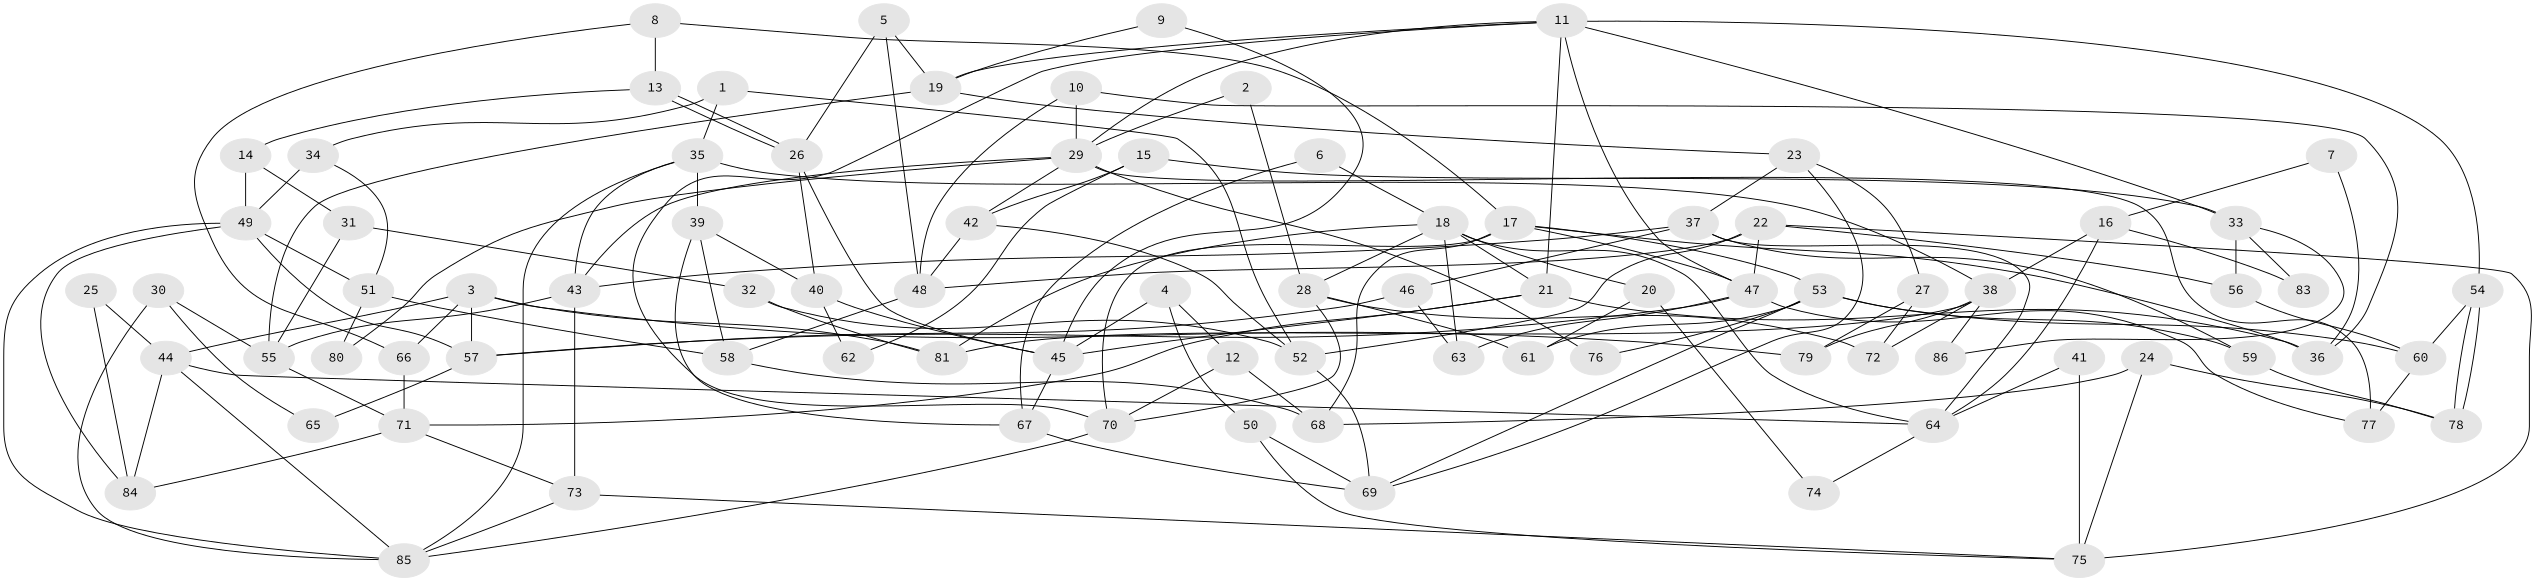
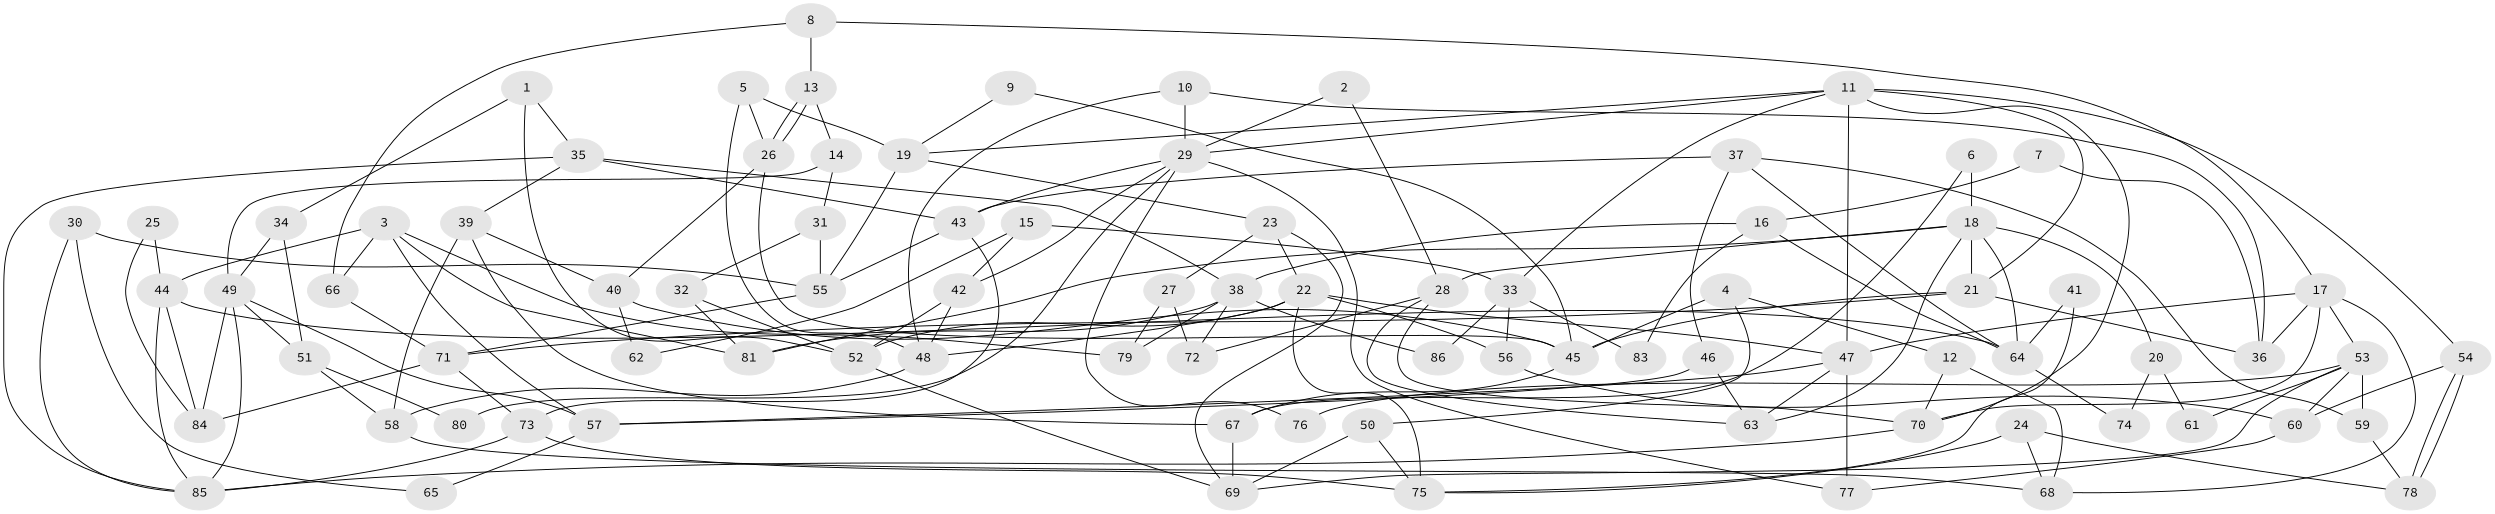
  graph {
    fontname="Source Code Pro"
    node [color=gray90 fontname="Source Code Pro" style=filled]
    edge [fontname="Source Code Pro"]
    1
    34
    35
    52
    49
    51
    38
    43
    85
    39
    69
    2
    28
    29
    70
    61
    72
    42
    76
    77
    80
    3
    44
    57
    66
    79
    81
    64
    84
    65
    71
    4
    12
    45
    50
    68
    67
    75
    5
    19
    26
    48
    23
    55
    40
    58
    6
    18
    21
    20
    63
    7
    16
    36
    83
    8
    13
    17
    14
    47
    53
    9
    10
    11
    33
    54
    56
    n68 [label=86]
    78
    60
    31
    32
    15
    62
    74
    59
    27
    37
    73
    22
    46
    24
    25
    30
    41
    1 -- 34
    1 -- 35
    1 -- 52
    34 -- 49
    34 -- 51
    35 -- 38
    35 -- 43
    35 -- 85
    35 -- 39
    52 -- 69
    49 -- 51
    49 -- 85
    49 -- 57
    49 -- 84
    51 -- 80
    51 -- 58
    38 -- 72
    38 -- 79
    38 -- 81
    38 -- n68
    43 -- 55
    43 -- 73
    39 -- 67
    39 -- 40
    39 -- 58
    2 -- 28
    2 -- 29
    28 -- 70
-   28 -- 61
+   28 -- 63
    28 -- 72
    29 -- 43
    29 -- 42
    29 -- 76
    29 -- 77
    29 -- 80
    70 -- 85
    42 -- 52
    42 -- 48
    3 -- 44
    3 -- 57
    3 -- 66
    3 -- 79
    3 -- 81
    44 -- 85
    44 -- 64
    44 -- 84
    57 -- 65
    66 -- 71
    64 -- 74
    71 -- 84
    71 -- 73
    4 -- 12
    4 -- 45
    4 -- 50
    12 -- 70
    12 -- 68
    45 -- 67
    50 -- 69
    50 -- 75
    67 -- 69
    5 -- 19
    5 -- 26
    5 -- 48
    19 -- 23
    19 -- 55
    26 -- 45
    26 -- 40
    48 -- 58
    23 -- 69
    23 -- 27
-   23 -- 37
+   23 -- 22
    55 -- 71
    40 -- 45
    40 -- 62
    58 -- 68
    6 -- 67
    6 -- 18
    18 -- 28
    18 -- 81
    18 -- 64
    18 -- 21
    18 -- 20
    18 -- 63
    21 -- 71
    21 -- 45
    21 -- 36
    20 -- 61
    20 -- 74
    7 -- 16
    7 -- 36
    16 -- 38
    16 -- 64
    16 -- 83
    8 -- 66
    8 -- 13
    8 -- 17
    13 -- 26
    13 -- 26
    13 -- 14
    17 -- 70
    17 -- 68
    17 -- 36
    17 -- 47
    17 -- 53
    14 -- 49
    14 -- 31
    47 -- 77
    47 -- 57
    47 -- 63
    53 -- 69
    53 -- 61
    53 -- 76
    53 -- 60
    53 -- 59
    9 -- 45
    9 -- 19
    10 -- 29
    10 -- 48
    10 -- 36
    11 -- 29
    11 -- 70
    11 -- 19
    11 -- 21
    11 -- 47
    11 -- 33
    11 -- 54
    33 -- 83
    33 -- 56
    33 -- n68
    54 -- 78
    54 -- 78
    54 -- 60
    56 -- 60
    60 -- 77
    31 -- 55
    31 -- 32
    32 -- 52
    32 -- 81
    15 -- 42
    15 -- 33
    15 -- 62
    59 -- 78
    27 -- 72
    27 -- 79
    37 -- 43
    37 -- 64
    37 -- 59
    37 -- 46
    73 -- 85
    73 -- 75
    22 -- 52
    22 -- 75
    22 -- 48
    22 -- 47
    22 -- 56
    46 -- 57
    46 -- 63
    24 -- 68
    24 -- 75
    24 -- 78
    25 -- 44
    25 -- 84
    30 -- 85
    30 -- 65
    30 -- 55
    41 -- 64
    41 -- 75
  }
